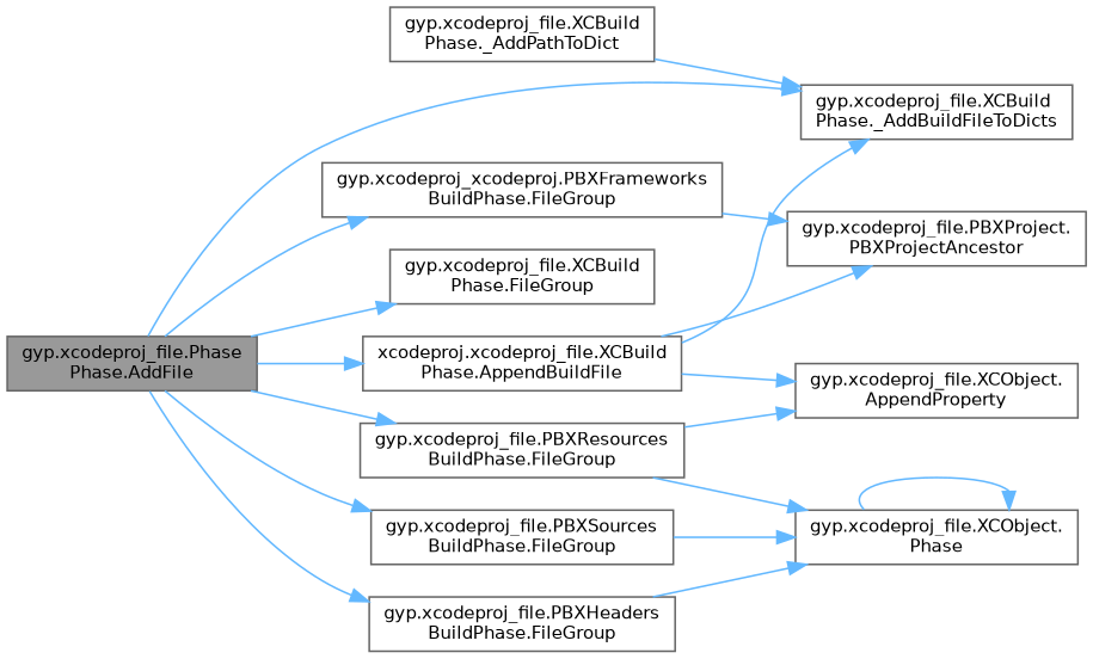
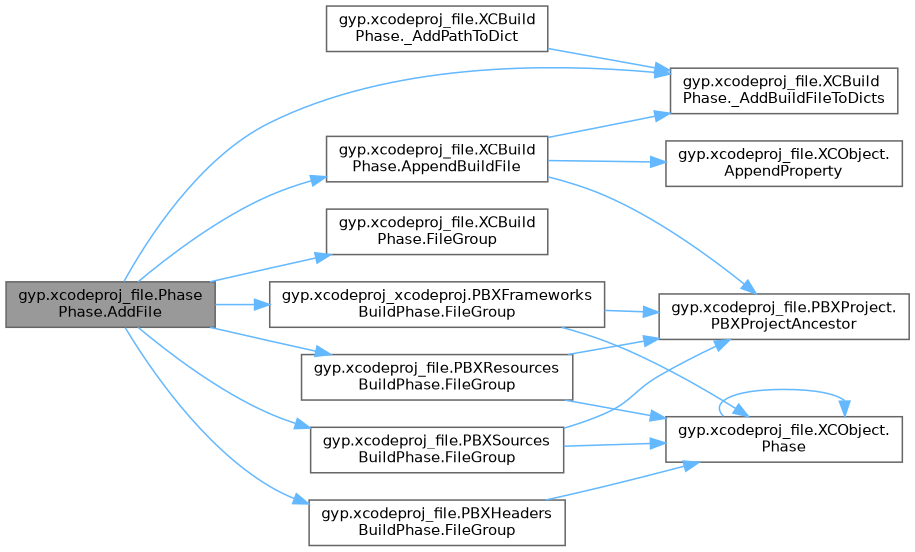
  digraph {
    rankdir=LR
    node [color=grey40 fillcolor=white fontname=Helvetica fontsize=10 shape=box style=filled]
    edge [color=steelblue1 fontname=Helvetica fontsize=10 labelfontname=Helvetica labelfontsize=10 style=solid]
    n1 [color=gray40 fillcolor=grey60 fontcolor=black height=0.2 label="gyp.xcodeproj_file.Phase\lPhase.AddFile" width=0.4]
    n2 [height=0.2 label="gyp.xcodeproj_file.XCBuild\lPhase._AddBuildFileToDicts" width=0.4]
-   n3 [height=0.2 label="xcodeproj.xcodeproj_file.XCBuild\lPhase.AppendBuildFile" width=0.4]
+   n3 [height=0.2 label="gyp.xcodeproj_file.XCBuild\lPhase.AppendBuildFile" width=0.4]
    n4 [height=0.2 label="gyp.xcodeproj_xcodeproj.PBXFrameworks\lBuildPhase.FileGroup" width=0.4]
    n5 [height=0.2 label="gyp.xcodeproj_file.PBXHeaders\lBuildPhase.FileGroup" width=0.4]
    n6 [height=0.2 label="gyp.xcodeproj_file.PBXResources\lBuildPhase.FileGroup" width=0.4]
    n7 [height=0.2 label="gyp.xcodeproj_file.PBXSources\lBuildPhase.FileGroup" width=0.4]
    n8 [height=0.2 label="gyp.xcodeproj_file.XCBuild\lPhase.FileGroup" width=0.4]
    n9 [height=0.2 label="gyp.xcodeproj_file.XCObject.\lAppendProperty" width=0.4]
    n10 [height=0.2 label="gyp.xcodeproj_file.PBXProject.\lPBXProjectAncestor" width=0.4]
    n11 [height=0.2 label="gyp.xcodeproj_file.XCObject.\lPhase" width=0.4]
    n12 [height=0.2 label="gyp.xcodeproj_file.XCBuild\lPhase._AddPathToDict" width=0.4]
    n1 -> n2
    n1 -> n3
    n1 -> n4
    n1 -> n5
    n1 -> n6
    n1 -> n7
    n1 -> n8
    n3 -> n2
    n3 -> n9
    n3 -> n10
    n4 -> n10
+   n4 -> n11
    n5 -> n11
-   n6 -> n9
+   n6 -> n10
    n6 -> n11
+   n7 -> n10
    n7 -> n11
    n11 -> n11
    n12 -> n2
  }
